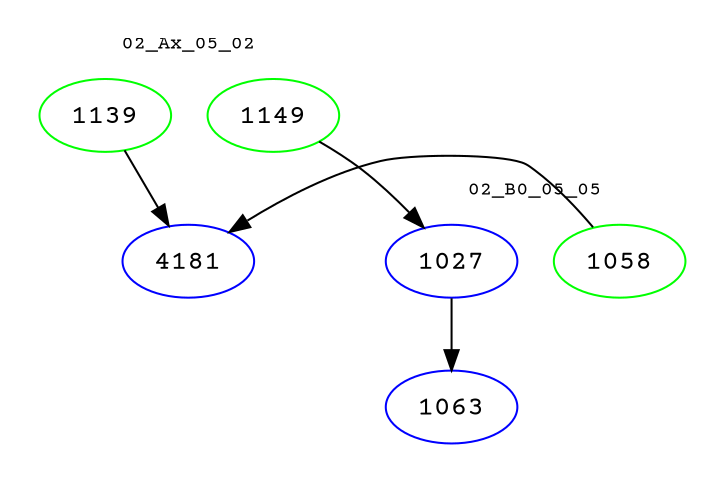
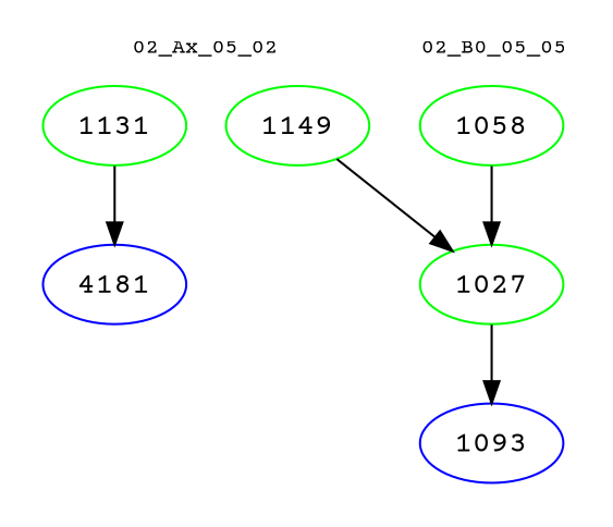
  digraph {
    fontname="Courier Prime"
    node [color=green fontname="Courier Prime"]
    edge [color=black fontname="Courier Prime"]
    n1 [label=1149]
-   n2 [label=1139]
+   n2 [label=1131]
    n3 [color=blue label=4181]
    n4 [label=1058]
-   n5 [color=blue label=1027]
-   n6 [color=blue label=1063]
+   n5 [label=1027]
+   n6 [color=blue label=1093]
    subgraph cluster_1 {
      color=white
      fontsize=10
      label="02_Ax_05_02"
      n1
      n2
      n3
    }
    subgraph cluster_2 {
      color=white
      fontsize=10
      label="02_B0_05_05"
      n4
      n5
      n6
    }
    n1 -> n5
    n2 -> n3
-   n4 -> n3
+   n4 -> n5
    n5 -> n6
  }
